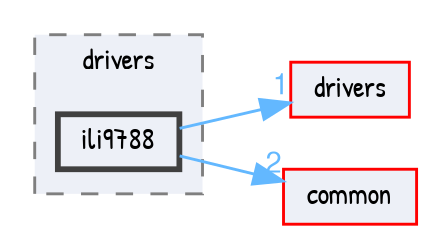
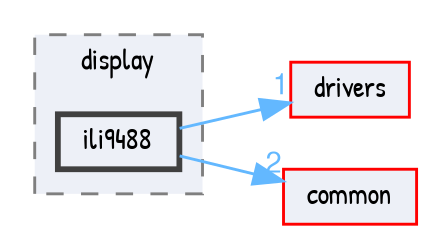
  digraph {
    compound=true
    fontname="Patrick Hand"
    rankdir=LR
    node [color=red fillcolor="#edf0f7" fontname="Patrick Hand" fontsize=10 shape=box style=filled]
    edge [color=steelblue1 fontcolor=steelblue1 fontname="Patrick Hand" fontsize=10 labeldistance=1.5 labelfontname=FreeSans labelfontsize=10]
-   n1 [color=grey25 height=0.2 label=ili9788 style="filled,bold" width=0.4]
+   n1 [color=grey25 height=0.2 label=ili9488 style="filled,bold" width=0.4]
    n2 [height=0.2 label=drivers width=0.4]
    n3 [height=0.2 label=common width=0.4]
    subgraph cluster_1 {
      bgcolor="#edf0f7"
      fontsize=10
-     label=drivers
+     label=display
      pencolor=grey50
      style="filled,dashed"
      n1
    }
    n1 -> n2 [headlabel=1]
    n1 -> n3 [headlabel=2]
  }
